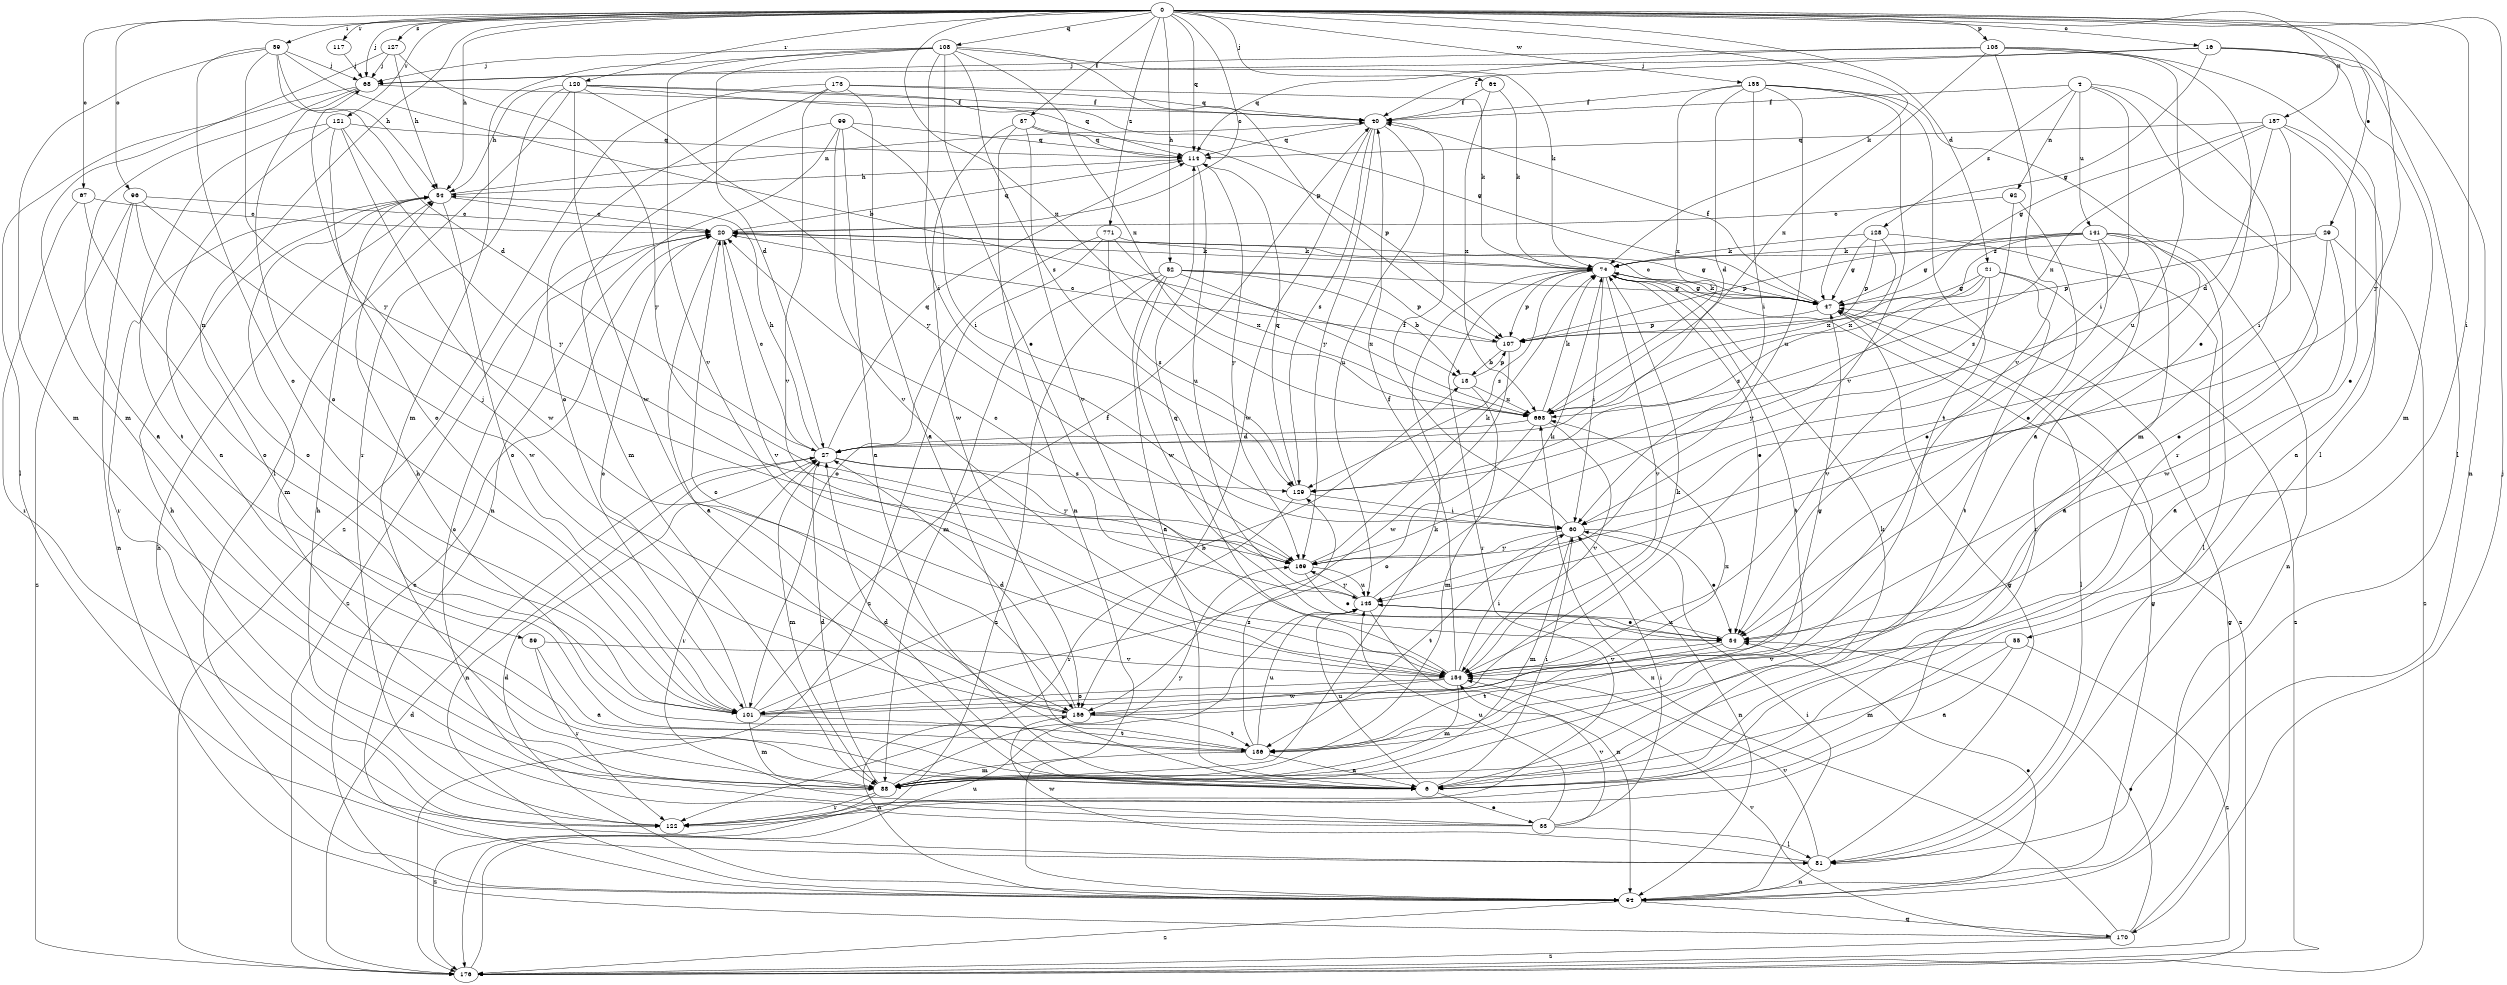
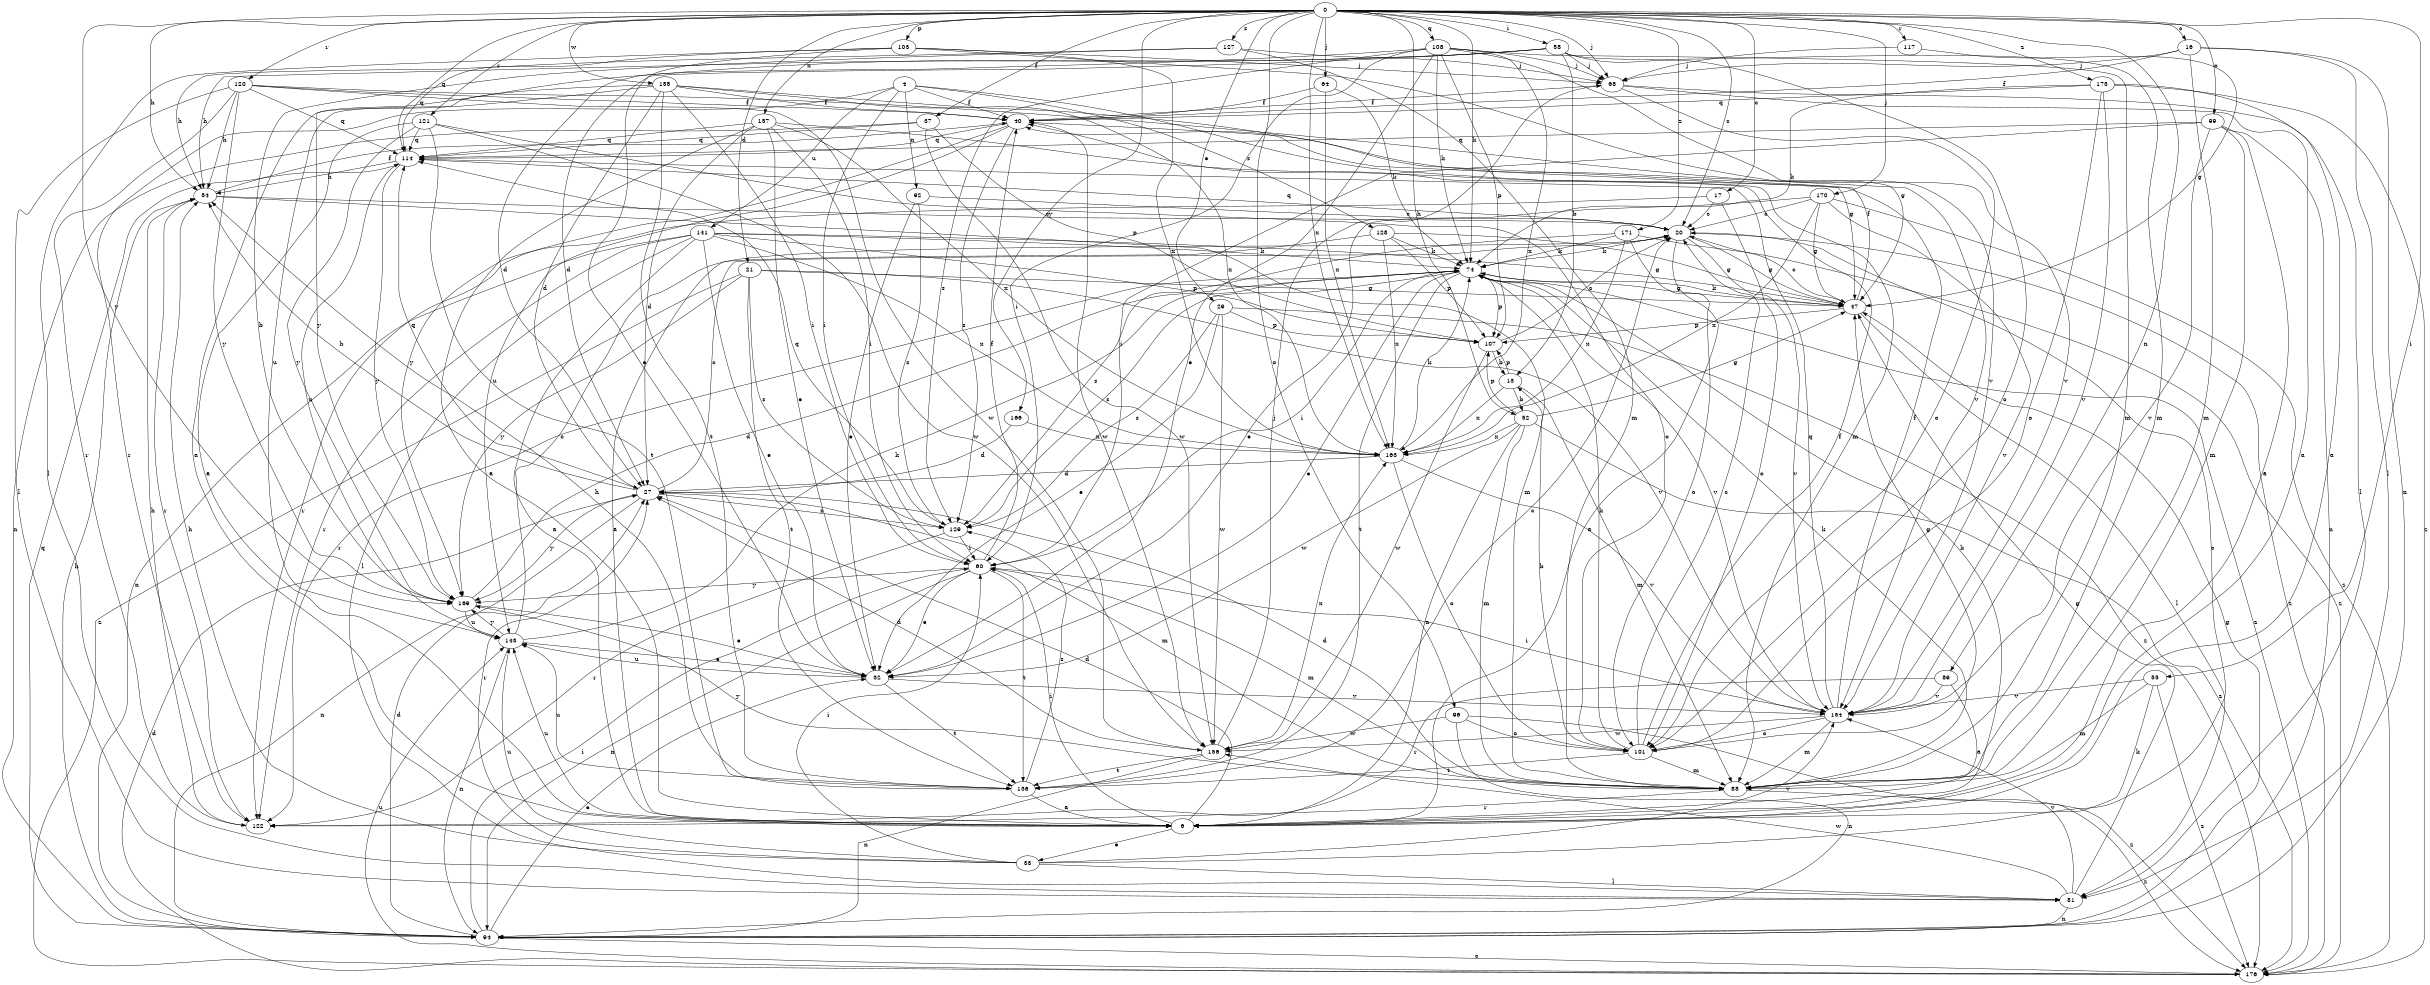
  strict digraph {
    0
    16
-   17 [label=67]
+   17
    20
    21
    29
    37
    52
    54
    55
-   58 [label=59]
+   58
    64
    68
    74
    89
    96
    99
    103
    108
    114
    117
    120
    121
    127
    155
    157
-   163 [label=663]
+   163
+   166
    169
    170
-   171 [label=771]
+   171
    173
    40
    88
    81
    94
    122
    101
    6
    47
    n41 [label=154]
    176
    129
    136
    107
-   34
+   34 [label=32]
    156
    13
    27
    60
    143
    4
    92
    128
    141
    33
    0 -> 16 [label=c]
    0 -> 17 [label=c]
    0 -> 20 [label=c]
    0 -> 21 [label=d]
    0 -> 29 [label=e]
    0 -> 37 [label=f]
    0 -> 52 [label=h]
    0 -> 54 [label=h]
    0 -> 55 [label=i]
    0 -> 58 [label=i]
    0 -> 64 [label=j]
    0 -> 68 [label=j]
    0 -> 74 [label=k]
    0 -> 89 [label=n]
    0 -> 96 [label=o]
+   0 -> 99 [label=o]
    0 -> 103 [label=p]
    0 -> 108 [label=q]
    0 -> 114 [label=q]
    0 -> 117 [label=r]
    0 -> 120 [label=r]
    0 -> 121 [label=r]
    0 -> 127 [label=s]
    0 -> 155 [label=w]
    0 -> 157 [label=x]
    0 -> 163 [label=x]
+   0 -> 166 [label=y]
    0 -> 169 [label=y]
    0 -> 170 [label=j]
    0 -> 171 [label=z]
+   0 -> 173 [label=z]
    16 -> 68 [label=j]
    16 -> 40 [label=f]
    16 -> 88 [label=m]
    16 -> 81 [label=l]
    16 -> 94 [label=n]
    17 -> 20 [label=c]
    17 -> 122 [label=r]
    17 -> 101 [label=o]
    20 -> 74 [label=k]
    20 -> 114 [label=q]
    20 -> 6 [label=a]
    20 -> 47 [label=g]
    20 -> n41 [label=v]
    20 -> 176 [label=z]
    21 -> 169 [label=y]
    21 -> 47 [label=g]
    21 -> n41 [label=v]
    21 -> 176 [label=z]
    21 -> 129 [label=s]
    21 -> 136 [label=t]
    29 -> 176 [label=z]
-   29 -> 74 [label=s]
+   29 -> 129 [label=s]
    29 -> 107 [label=p]
    29 -> 34 [label=e]
    29 -> 156 [label=w]
    37 -> 114 [label=q]
    37 -> 94 [label=n]
-   37 -> n41 [label=v]
    37 -> 107 [label=p]
    37 -> 156 [label=w]
    52 -> 163 [label=x]
    52 -> 88 [label=m]
    52 -> 6 [label=a]
    52 -> 47 [label=g]
    52 -> 176 [label=z]
    52 -> 107 [label=p]
    52 -> 34 [label=w]
-   52 -> 13 [label=b]
+   13 -> 52 [label=b]
    54 -> 20 [label=c]
-   54 -> 40 [label=n]
+   54 -> 40 [label=f]
    54 -> 88 [label=m]
    54 -> 122 [label=r]
-   54 -> 101 [label=o]
    55 -> 88 [label=m]
-   55 -> 6 [label=a]
+   55 -> 6 [label=k]
    55 -> n41 [label=v]
    55 -> 176 [label=z]
    58 -> 54 [label=h]
    58 -> 68 [label=j]
    58 -> 169 [label=y]
    58 -> 88 [label=m]
    58 -> 101 [label=o]
    58 -> 13 [label=b]
    58 -> 27 [label=d]
    64 -> 74 [label=k]
    64 -> 163 [label=x]
    64 -> 40 [label=f]
    68 -> 40 [label=f]
    68 -> 81 [label=l]
    68 -> 101 [label=o]
    68 -> 6 [label=a]
    74 -> 122 [label=r]
    74 -> 47 [label=g]
    74 -> n41 [label=v]
    74 -> 176 [label=z]
    74 -> 129 [label=s]
    74 -> 136 [label=t]
    74 -> 107 [label=p]
    74 -> 34 [label=e]
    74 -> 60 [label=i]
    89 -> 122 [label=r]
    89 -> 6 [label=a]
    89 -> n41 [label=v]
-   96 -> 20 [label=c]
    96 -> 94 [label=n]
    96 -> 101 [label=o]
    96 -> 176 [label=z]
    96 -> 156 [label=w]
    99 -> 114 [label=q]
    99 -> 88 [label=m]
    99 -> 94 [label=n]
    99 -> 6 [label=a]
    99 -> n41 [label=v]
    99 -> 60 [label=i]
    103 -> 68 [label=j]
    103 -> 114 [label=q]
    103 -> 163 [label=x]
    103 -> 81 [label=l]
    103 -> n41 [label=v]
    103 -> 34 [label=e]
-   103 -> 143 [label=u]
    108 -> 68 [label=j]
    108 -> 74 [label=k]
    108 -> 163 [label=x]
    108 -> 88 [label=m]
    108 -> n41 [label=v]
    108 -> 129 [label=s]
    108 -> 107 [label=p]
    108 -> 34 [label=e]
    108 -> 27 [label=d]
    108 -> 60 [label=i]
    114 -> 54 [label=h]
    114 -> 169 [label=y]
    114 -> 143 [label=u]
    117 -> 68 [label=j]
-   16 -> 47 [label=g]
+   117 -> 47 [label=g]
    120 -> 54 [label=h]
    120 -> 114 [label=q]
    120 -> 169 [label=y]
    120 -> 40 [label=f]
    120 -> 81 [label=l]
    120 -> 122 [label=r]
    120 -> 47 [label=g]
    120 -> 156 [label=w]
    121 -> 114 [label=q]
    121 -> 169 [label=y]
    121 -> 101 [label=o]
    121 -> 6 [label=a]
    121 -> 136 [label=t]
    121 -> 156 [label=w]
    127 -> 54 [label=h]
    127 -> 68 [label=j]
-   127 -> 169 [label=y]
+   127 -> 169 [label=b]
    127 -> 88 [label=m]
    155 -> 163 [label=x]
    155 -> 40 [label=f]
    155 -> 6 [label=a]
    155 -> n41 [label=v]
    155 -> 136 [label=t]
    155 -> 27 [label=d]
    155 -> 60 [label=i]
    155 -> 143 [label=u]
    157 -> 114 [label=q]
    157 -> 163 [label=x]
    157 -> 6 [label=a]
    157 -> 47 [label=g]
    157 -> 34 [label=e]
    157 -> 27 [label=d]
    157 -> 60 [label=i]
    163 -> 74 [label=k]
    163 -> 101 [label=o]
    163 -> n41 [label=v]
    163 -> 27 [label=d]
-   169 -> 74 [label=k]
+   166 -> 163 [label=x]
+   166 -> 27 [label=d]
+   169 -> 74 [label=d]
    169 -> 34 [label=e]
    169 -> 143 [label=u]
    170 -> 20 [label=c]
    170 -> 163 [label=x]
    170 -> 47 [label=g]
    170 -> n41 [label=v]
    170 -> 176 [label=z]
    170 -> 34 [label=e]
    171 -> 74 [label=k]
    171 -> 163 [label=x]
    171 -> 101 [label=o]
    171 -> 176 [label=z]
    171 -> 129 [label=s]
    173 -> 74 [label=k]
    173 -> 40 [label=q]
    173 -> 101 [label=o]
    173 -> 6 [label=a]
    173 -> n41 [label=v]
    173 -> 176 [label=z]
    40 -> 114 [label=q]
    40 -> 169 [label=y]
    40 -> 129 [label=s]
    40 -> 156 [label=w]
    40 -> 143 [label=u]
    88 -> 74 [label=k]
    88 -> 169 [label=y]
    88 -> 122 [label=r]
    88 -> 176 [label=z]
    88 -> 27 [label=d]
    81 -> 94 [label=n]
    81 -> 47 [label=g]
    81 -> n41 [label=v]
    81 -> 156 [label=w]
    94 -> 54 [label=h]
-   94 -> 170 [label=q]
+   94 -> 114 [label=q]
    94 -> 47 [label=g]
-   94 -> 176 [label=z]
+   94 -> 176 [label=c]
    94 -> 34 [label=e]
    94 -> 27 [label=d]
    94 -> 60 [label=i]
    122 -> 54 [label=h]
    101 -> 20 [label=c]
    101 -> 74 [label=k]
    101 -> 40 [label=f]
    101 -> 88 [label=m]
    101 -> 47 [label=g]
    101 -> 136 [label=t]
    101 -> 13 [label=b]
    6 -> 74 [label=k]
    6 -> 27 [label=d]
    6 -> 60 [label=i]
    6 -> 143 [label=u]
    6 -> 33 [label=e]
    47 -> 20 [label=c]
    47 -> 74 [label=k]
    47 -> 40 [label=f]
    47 -> 81 [label=l]
    47 -> 107 [label=p]
    n41 -> 114 [label=q]
    n41 -> 40 [label=f]
    n41 -> 88 [label=m]
    n41 -> 101 [label=o]
    n41 -> 156 [label=w]
    n41 -> 60 [label=i]
    176 -> 27 [label=d]
    176 -> 143 [label=u]
    129 -> 114 [label=q]
    129 -> 122 [label=r]
    129 -> 60 [label=i]
    136 -> 20 [label=c]
    136 -> 54 [label=h]
-   136 -> 88 [label=m]
    136 -> 6 [label=a]
    136 -> 129 [label=s]
    136 -> 143 [label=u]
    107 -> 20 [label=c]
    107 -> 156 [label=w]
    107 -> 13 [label=b]
    34 -> n41 [label=v]
    34 -> 136 [label=t]
    34 -> 143 [label=u]
    156 -> 68 [label=j]
    156 -> 163 [label=x]
    156 -> 94 [label=n]
    156 -> 136 [label=t]
    156 -> 27 [label=d]
    13 -> 163 [label=x]
    13 -> 88 [label=m]
    13 -> 107 [label=p]
    27 -> 20 [label=c]
    27 -> 54 [label=h]
    27 -> 114 [label=q]
    27 -> 169 [label=y]
    27 -> 88 [label=m]
    27 -> 94 [label=n]
    27 -> 129 [label=s]
    60 -> 169 [label=y]
    60 -> 40 [label=f]
    60 -> 88 [label=m]
    60 -> 94 [label=n]
    60 -> 136 [label=t]
    60 -> 34 [label=e]
    143 -> 20 [label=c]
    143 -> 74 [label=k]
    143 -> 169 [label=y]
    143 -> 94 [label=n]
    143 -> 34 [label=e]
    4 -> 40 [label=f]
    4 -> 88 [label=m]
    4 -> 122 [label=r]
    4 -> 60 [label=i]
    4 -> 92 [label=n]
    4 -> 128 [label=s]
    4 -> 141 [label=u]
    92 -> 20 [label=c]
    92 -> 129 [label=s]
    92 -> 34 [label=e]
    128 -> 74 [label=k]
    128 -> 163 [label=x]
    128 -> 6 [label=a]
    128 -> 47 [label=g]
    128 -> 107 [label=p]
    141 -> 74 [label=k]
    141 -> 163 [label=x]
    141 -> 81 [label=l]
    141 -> 94 [label=n]
    141 -> 122 [label=r]
    141 -> 6 [label=a]
    141 -> 47 [label=g]
    141 -> 107 [label=p]
    141 -> 34 [label=e]
    33 -> 20 [label=c]
    33 -> 54 [label=h]
    33 -> 81 [label=l]
    33 -> n41 [label=v]
    33 -> 27 [label=r]
    33 -> 60 [label=i]
    33 -> 143 [label=u]
  }
